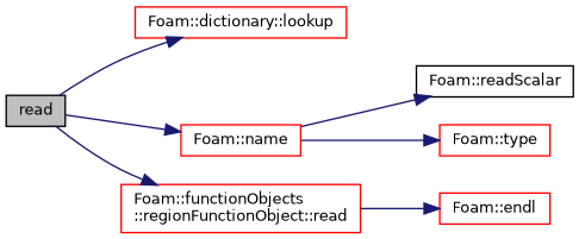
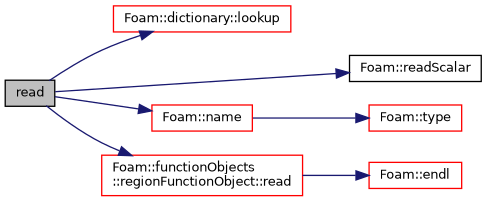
  digraph {
    rankdir=LR
    node [color=red fontname=Helvetica fontsize=10 shape=record]
    edge [color=midnightblue fontname=Helvetica fontsize=10 labelfontname=Helvetica labelfontsize=10 style=solid]
    n1 [color=black fillcolor=grey75 fontcolor=black height=0.2 label=read style=filled width=0.4]
    n2 [height=0.2 label="Foam::dictionary::lookup" width=0.4]
    n3 [height=0.2 label="Foam::name" width=0.4]
    n4 [height=0.2 label="Foam::functionObjects\l::regionFunctionObject::read" width=0.4]
    n5 [color=black height=0.2 label="Foam::readScalar" width=0.4]
    n6 [height=0.2 label="Foam::endl" width=0.4]
    n7 [height=0.2 label="Foam::type" width=0.4]
    n1 -> n2
    n1 -> n3
    n1 -> n4
-   n3 -> n5
+   n1 -> n5
    n3 -> n7
    n4 -> n6
  }
